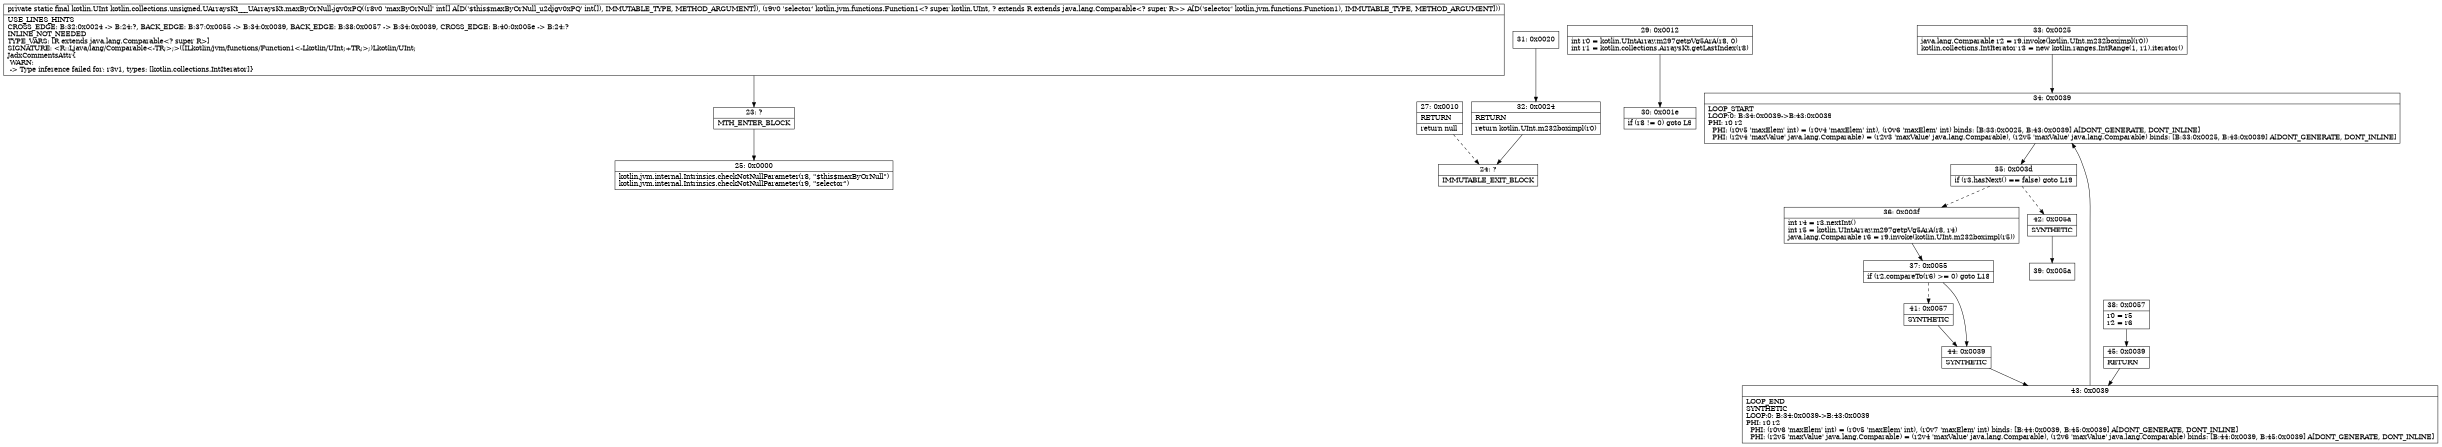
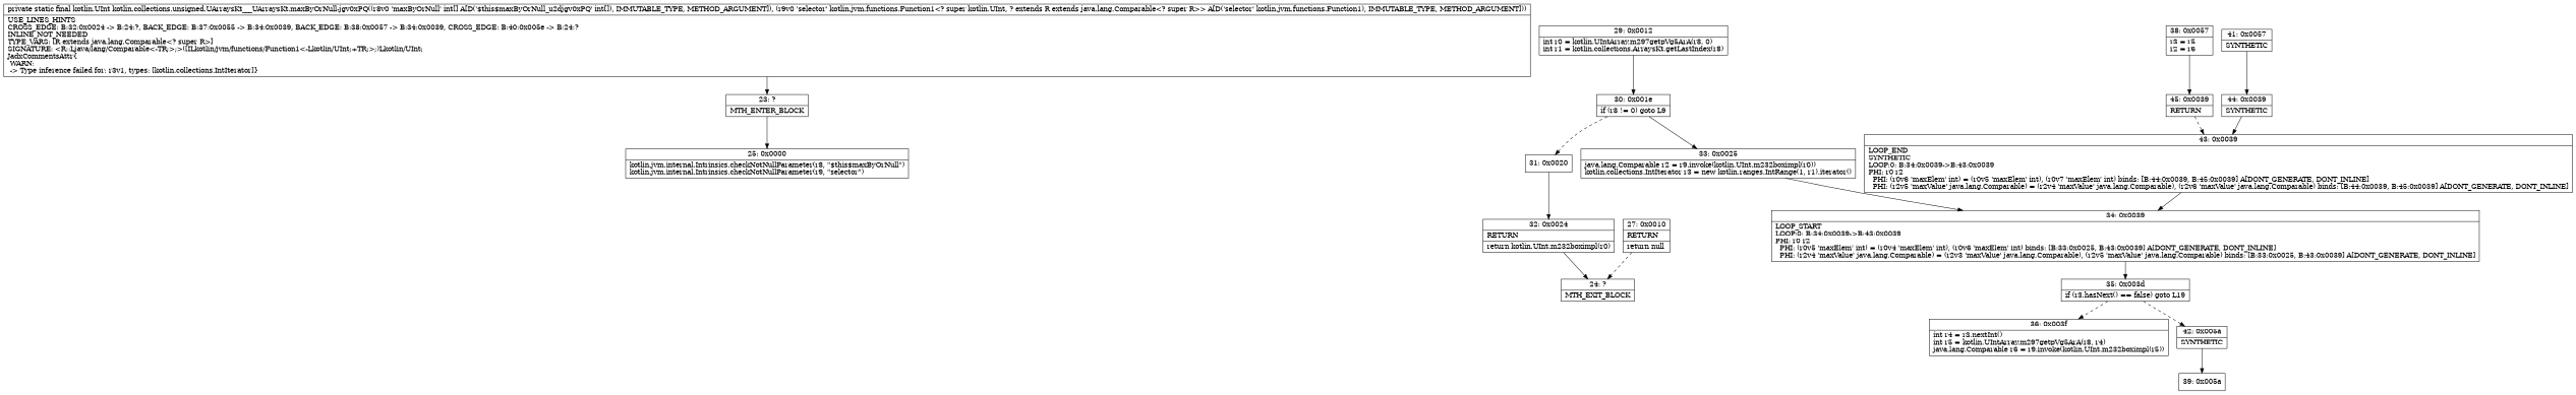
  digraph {
    node [shape=record]
    n1 [label="{23\:\ ?|MTH_ENTER_BLOCK\l}"]
    n2 [label="{25\:\ 0x0000|kotlin.jvm.internal.Intrinsics.checkNotNullParameter(r8, \"$this$maxByOrNull\")\lkotlin.jvm.internal.Intrinsics.checkNotNullParameter(r9, \"selector\")\l}"]
    n3 [label="{27\:\ 0x0010|RETURN\l|return null\l}"]
-   n4 [label="{24\:\ ?|IMMUTABLE_EXIT_BLOCK\l}"]
+   n4 [label="{24\:\ ?|MTH_EXIT_BLOCK\l}"]
    n5 [label="{29\:\ 0x0012|int r0 = kotlin.UIntArray.m297getpVg5ArA(r8, 0)\lint r1 = kotlin.collections.ArraysKt.getLastIndex(r8)\l}"]
    n6 [label="{30\:\ 0x001e|if (r8 != 0) goto L9\l}"]
    n7 [label="{31\:\ 0x0020}"]
    n8 [label="{33\:\ 0x0025|java.lang.Comparable r2 = r9.invoke(kotlin.UInt.m232boximpl(r0))\lkotlin.collections.IntIterator r3 = new kotlin.ranges.IntRange(1, r1).iterator()\l}"]
    n9 [label="{32\:\ 0x0024|RETURN\l|return kotlin.UInt.m232boximpl(r0)\l}"]
    n10 [label="{34\:\ 0x0039|LOOP_START\lLOOP:0: B:34:0x0039\-\>B:43:0x0039\lPHI: r0 r2 \l  PHI: (r0v5 'maxElem' int) = (r0v4 'maxElem' int), (r0v6 'maxElem' int) binds: [B:33:0x0025, B:43:0x0039] A[DONT_GENERATE, DONT_INLINE]\l  PHI: (r2v4 'maxValue' java.lang.Comparable) = (r2v3 'maxValue' java.lang.Comparable), (r2v5 'maxValue' java.lang.Comparable) binds: [B:33:0x0025, B:43:0x0039] A[DONT_GENERATE, DONT_INLINE]\l}"]
    n11 [label="{35\:\ 0x003d|if (r3.hasNext() == false) goto L19\l}"]
    n12 [label="{36\:\ 0x003f|int r4 = r3.nextInt()\lint r5 = kotlin.UIntArray.m297getpVg5ArA(r8, r4)\ljava.lang.Comparable r6 = r9.invoke(kotlin.UInt.m232boximpl(r5))\l}"]
    n13 [label="{42\:\ 0x005a|SYNTHETIC\l}"]
-   n14 [label="{37\:\ 0x0055|if (r2.compareTo(r6) \>= 0) goto L18\l}"]
    n15 [label="{39\:\ 0x005a}"]
    n16 [label="{41\:\ 0x0057|SYNTHETIC\l}"]
    n17 [label="{44\:\ 0x0039|SYNTHETIC\l}"]
    n18 [label="{43\:\ 0x0039|LOOP_END\lSYNTHETIC\lLOOP:0: B:34:0x0039\-\>B:43:0x0039\lPHI: r0 r2 \l  PHI: (r0v6 'maxElem' int) = (r0v5 'maxElem' int), (r0v7 'maxElem' int) binds: [B:44:0x0039, B:45:0x0039] A[DONT_GENERATE, DONT_INLINE]\l  PHI: (r2v5 'maxValue' java.lang.Comparable) = (r2v4 'maxValue' java.lang.Comparable), (r2v6 'maxValue' java.lang.Comparable) binds: [B:44:0x0039, B:45:0x0039] A[DONT_GENERATE, DONT_INLINE]\l}"]
-   n19 [label="{38\:\ 0x0057|r0 = r5\lr2 = r6\l}"]
+   n19 [label="{38\:\ 0x0057|r3 = r5\lr2 = r6\l}"]
    n20 [label="{45\:\ 0x0039|RETURN\l}"]
    n21 [label="{private static final kotlin.UInt kotlin.collections.unsigned.UArraysKt___UArraysKt.maxByOrNull\-jgv0xPQ((r8v0 'maxByOrNull' int[] A[D('$this$maxByOrNull_u2djgv0xPQ' int[]), IMMUTABLE_TYPE, METHOD_ARGUMENT]), (r9v0 'selector' kotlin.jvm.functions.Function1\<? super kotlin.UInt, ? extends R extends java.lang.Comparable\<? super R\>\> A[D('selector' kotlin.jvm.functions.Function1), IMMUTABLE_TYPE, METHOD_ARGUMENT]))  | USE_LINES_HINTS\lCROSS_EDGE: B:32:0x0024 \-\> B:24:?, BACK_EDGE: B:37:0x0055 \-\> B:34:0x0039, BACK_EDGE: B:38:0x0057 \-\> B:34:0x0039, CROSS_EDGE: B:40:0x005e \-\> B:24:?\lINLINE_NOT_NEEDED\lTYPE_VARS: [R extends java.lang.Comparable\<? super R\>]\lSIGNATURE: \<R::Ljava\/lang\/Comparable\<\-TR;\>;\>([ILkotlin\/jvm\/functions\/Function1\<\-Lkotlin\/UInt;+TR;\>;)Lkotlin\/UInt;\lJadxCommentsAttr\{\l WARN: \l \-\> Type inference failed for: r3v1, types: [kotlin.collections.IntIterator]\}\l}"]
    n1 -> n2
    n3 -> n4 [style=dashed]
    n5 -> n6
+   n6 -> n7 [style=dashed]
+   n6 -> n8
    n7 -> n9
    n8 -> n10
    n9 -> n4
    n10 -> n11
    n11 -> n12 [style=dashed]
    n11 -> n13 [style=dashed]
-   n12 -> n14
    n13 -> n15
-   n14 -> n16 [style=dashed]
-   n14 -> n17
    n16 -> n17
    n17 -> n18
    n18 -> n10
    n19 -> n20
-   n20 -> n18
+   n20 -> n18 [style=dashed]
    n21 -> n1
  }
